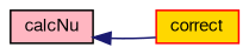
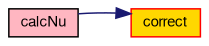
  digraph {
    rankdir=LR
    node [fontname=FreeSans fontsize=10 shape=box style=filled]
    n1 [color=black fillcolor=lightpink fontcolor=black height=0.2 label=calcNu width=0.4]
    n2 [color=red height=0.2 label=correct width=0.4 fillcolor=gold]
-   n1 -> n2 [color=midnightblue dir=back fontname=FreeSans fontsize=10 labelfontname=FreeSans labelfontsize=10 style=solid]
+   n2 -> n1 [color=midnightblue dir=back fontname=FreeSans fontsize=10 labelfontname=FreeSans labelfontsize=10 style=solid]
  }
